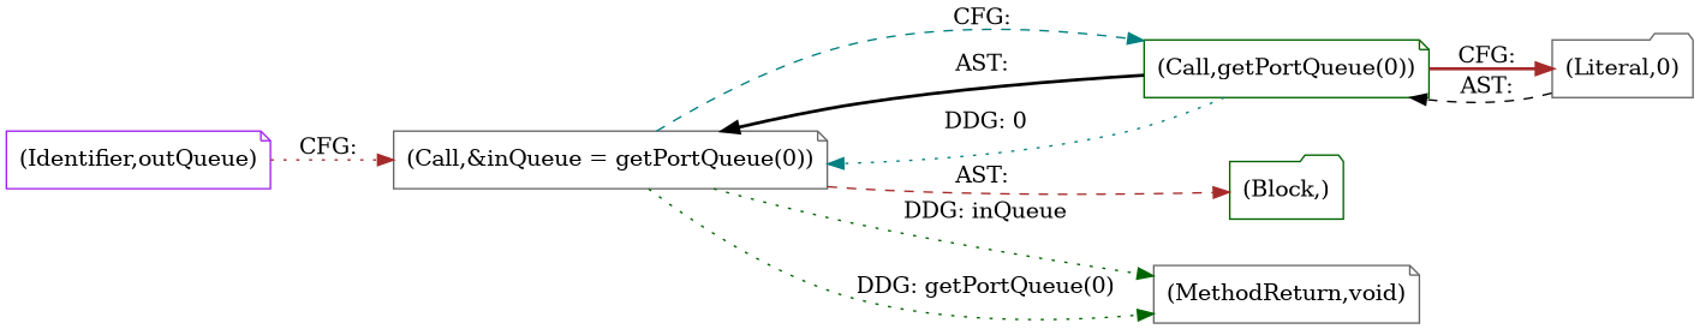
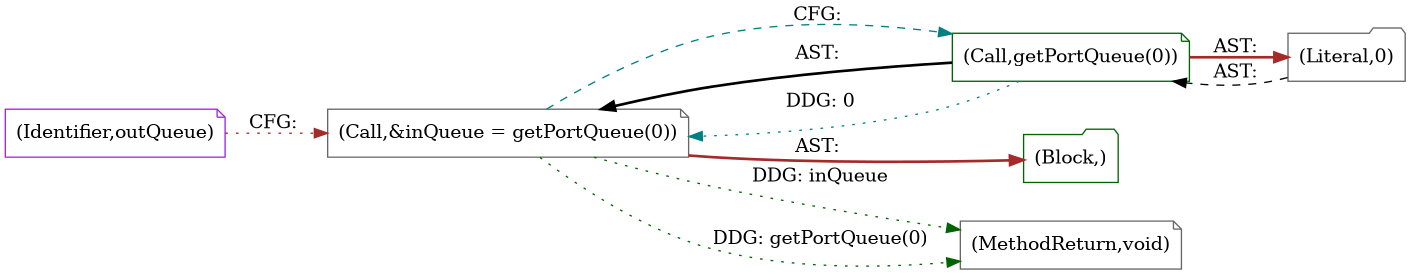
  digraph {
    fontname="DejaVu Serif"
    rankdir=LR
    node [color=gray40 fontname="DejaVu Serif" shape=note]
    edge [color=brown fontname="DejaVu Serif" style=dotted]
    n1 [label="(Call,&inQueue = getPortQueue(0))"]
    n2 [color=darkgreen label="(Call,getPortQueue(0))"]
    n3 [color=darkgreen label="(Block,)" shape=folder]
    n4 [label="(MethodReturn,void)"]
    n5 [label="(Literal,0)" shape=folder]
    n6 [color=purple label="(Identifier,outQueue)"]
    n1 -> n2 [color=teal label="CFG: " style=dashed]
-   n1 -> n3 [label="AST: " style=dashed]
+   n1 -> n3 [label="AST: " style=bold]
    n1 -> n4 [color=darkgreen label="DDG: inQueue"]
    n1 -> n4 [color=darkgreen label="DDG: getPortQueue(0)"]
    n2 -> n1 [color=black label="AST: " style=bold]
    n2 -> n1 [color=teal label="DDG: 0"]
-   n2 -> n5 [label="CFG: " style=bold]
+   n2 -> n5 [label="AST: " style=bold]
    n5 -> n2 [color=black label="AST: " style=dashed]
    n6 -> n1 [label="CFG: "]
  }
